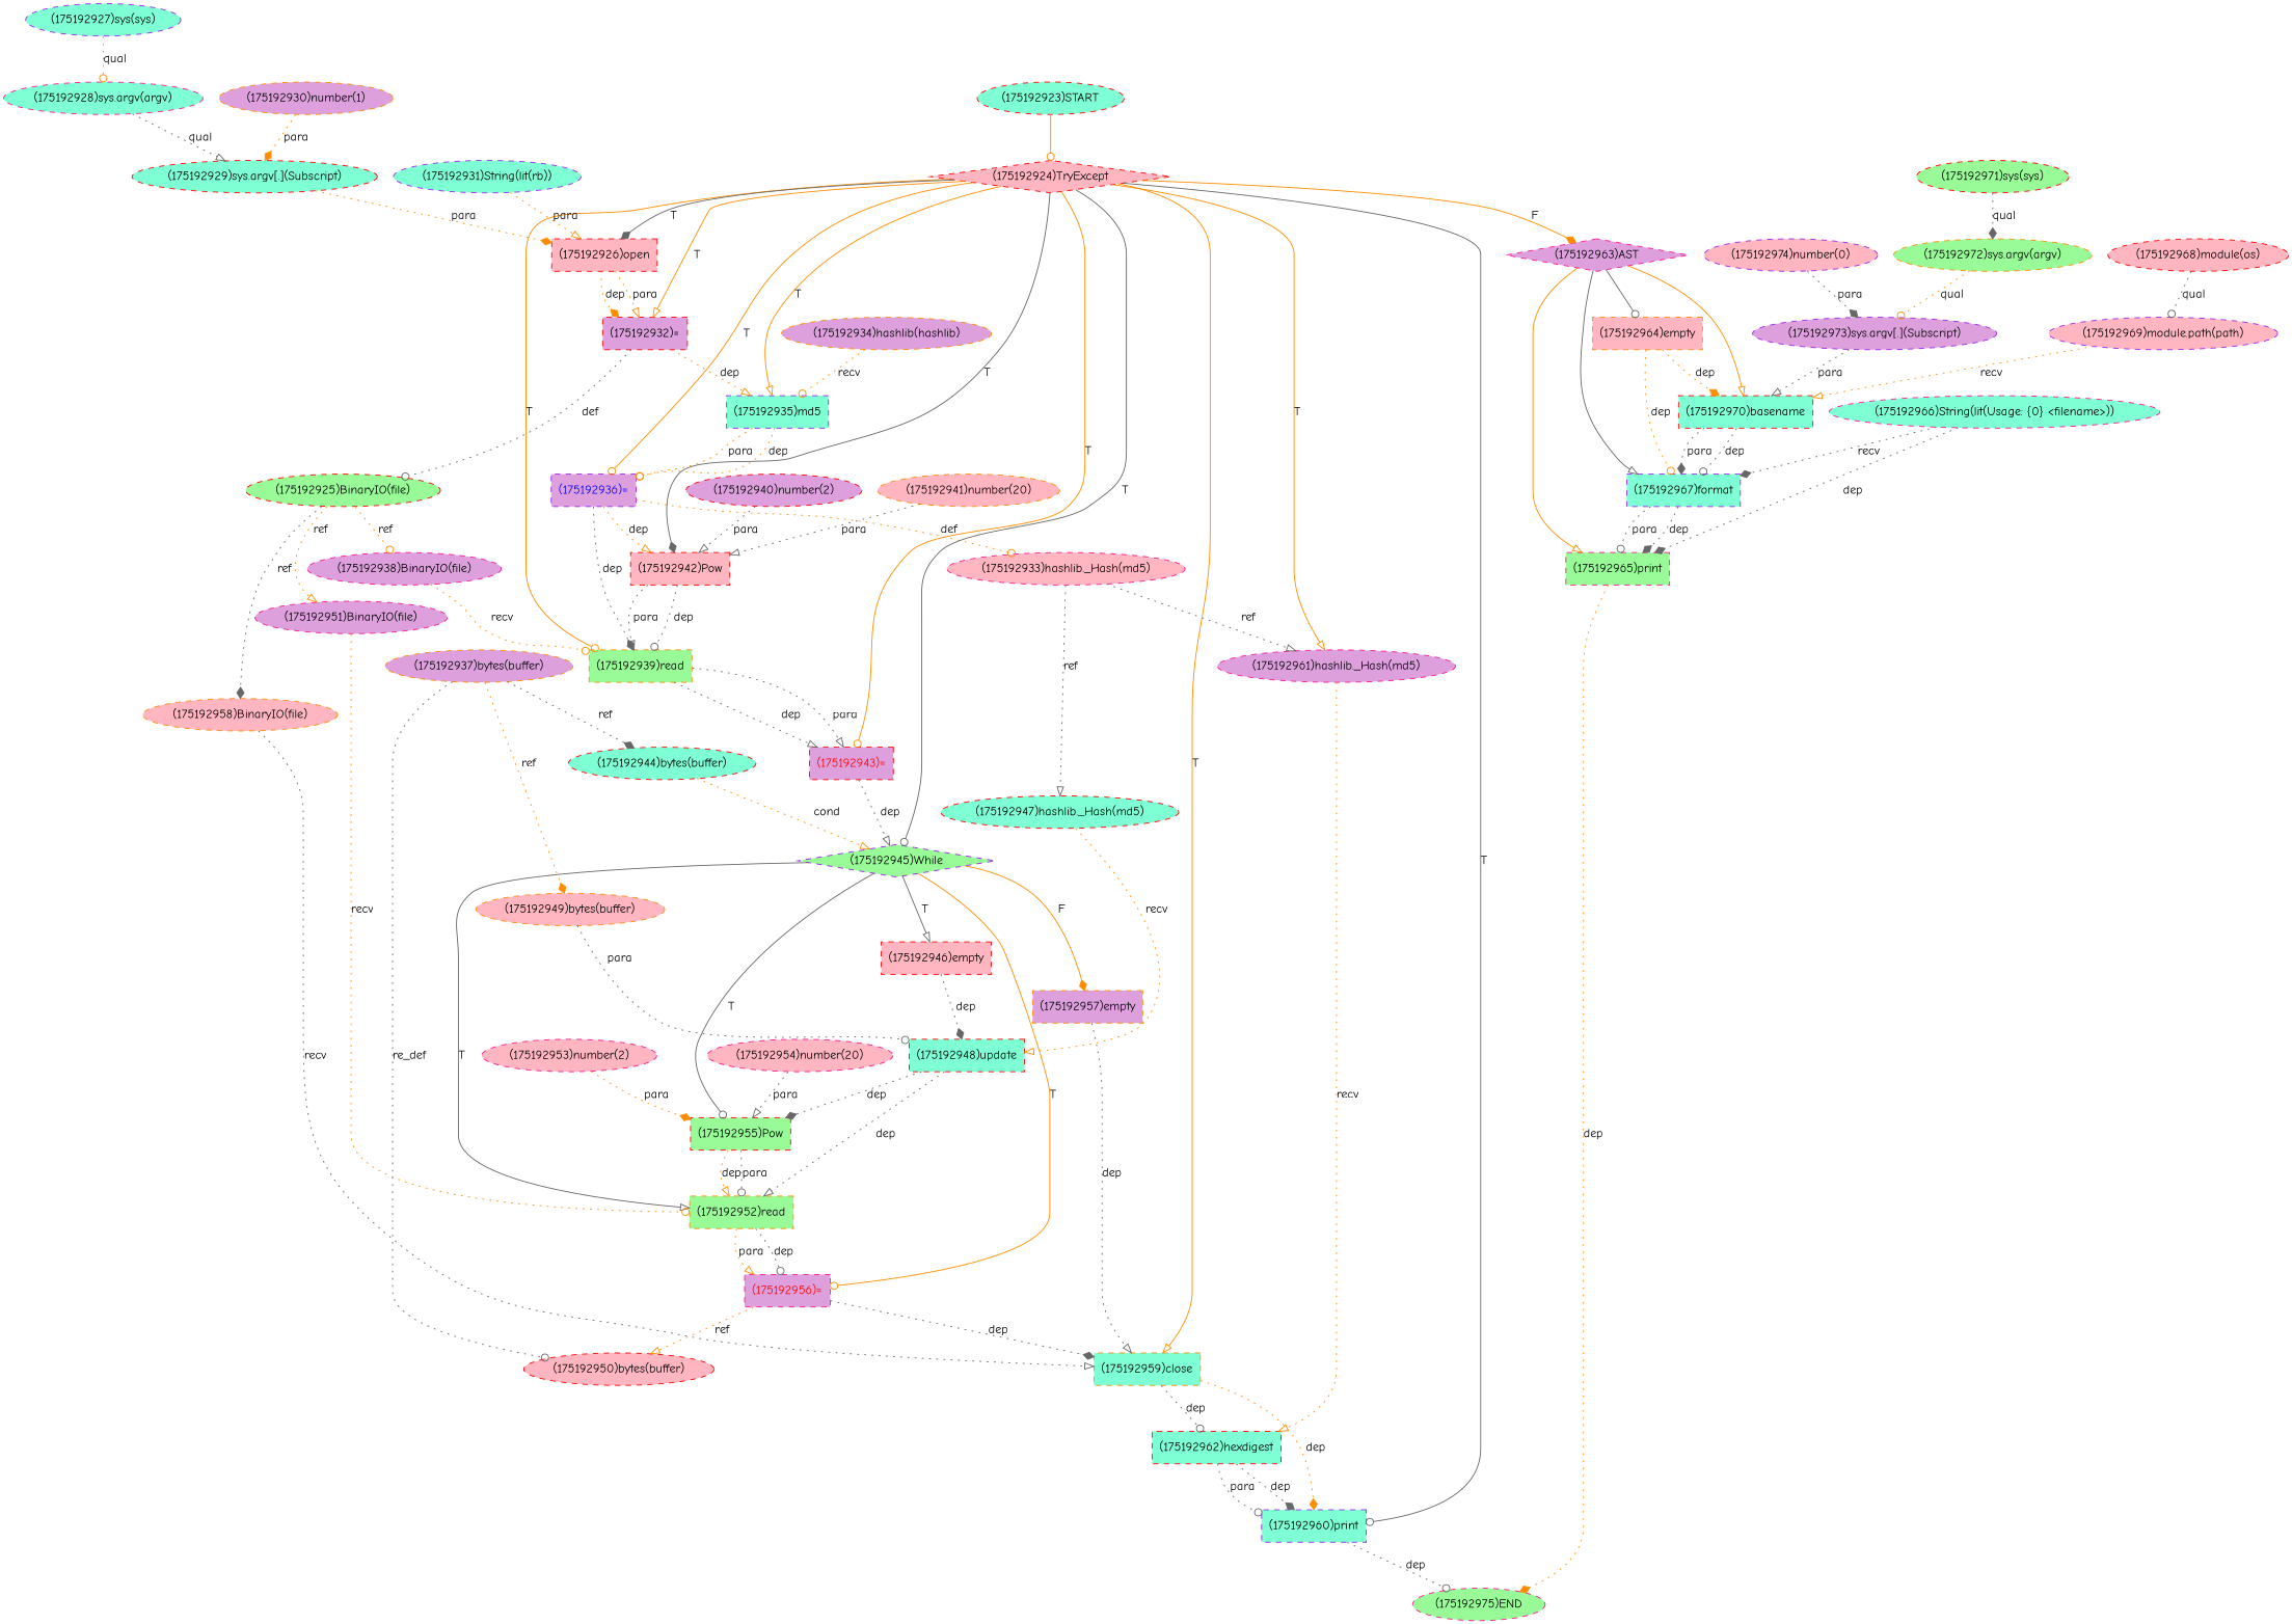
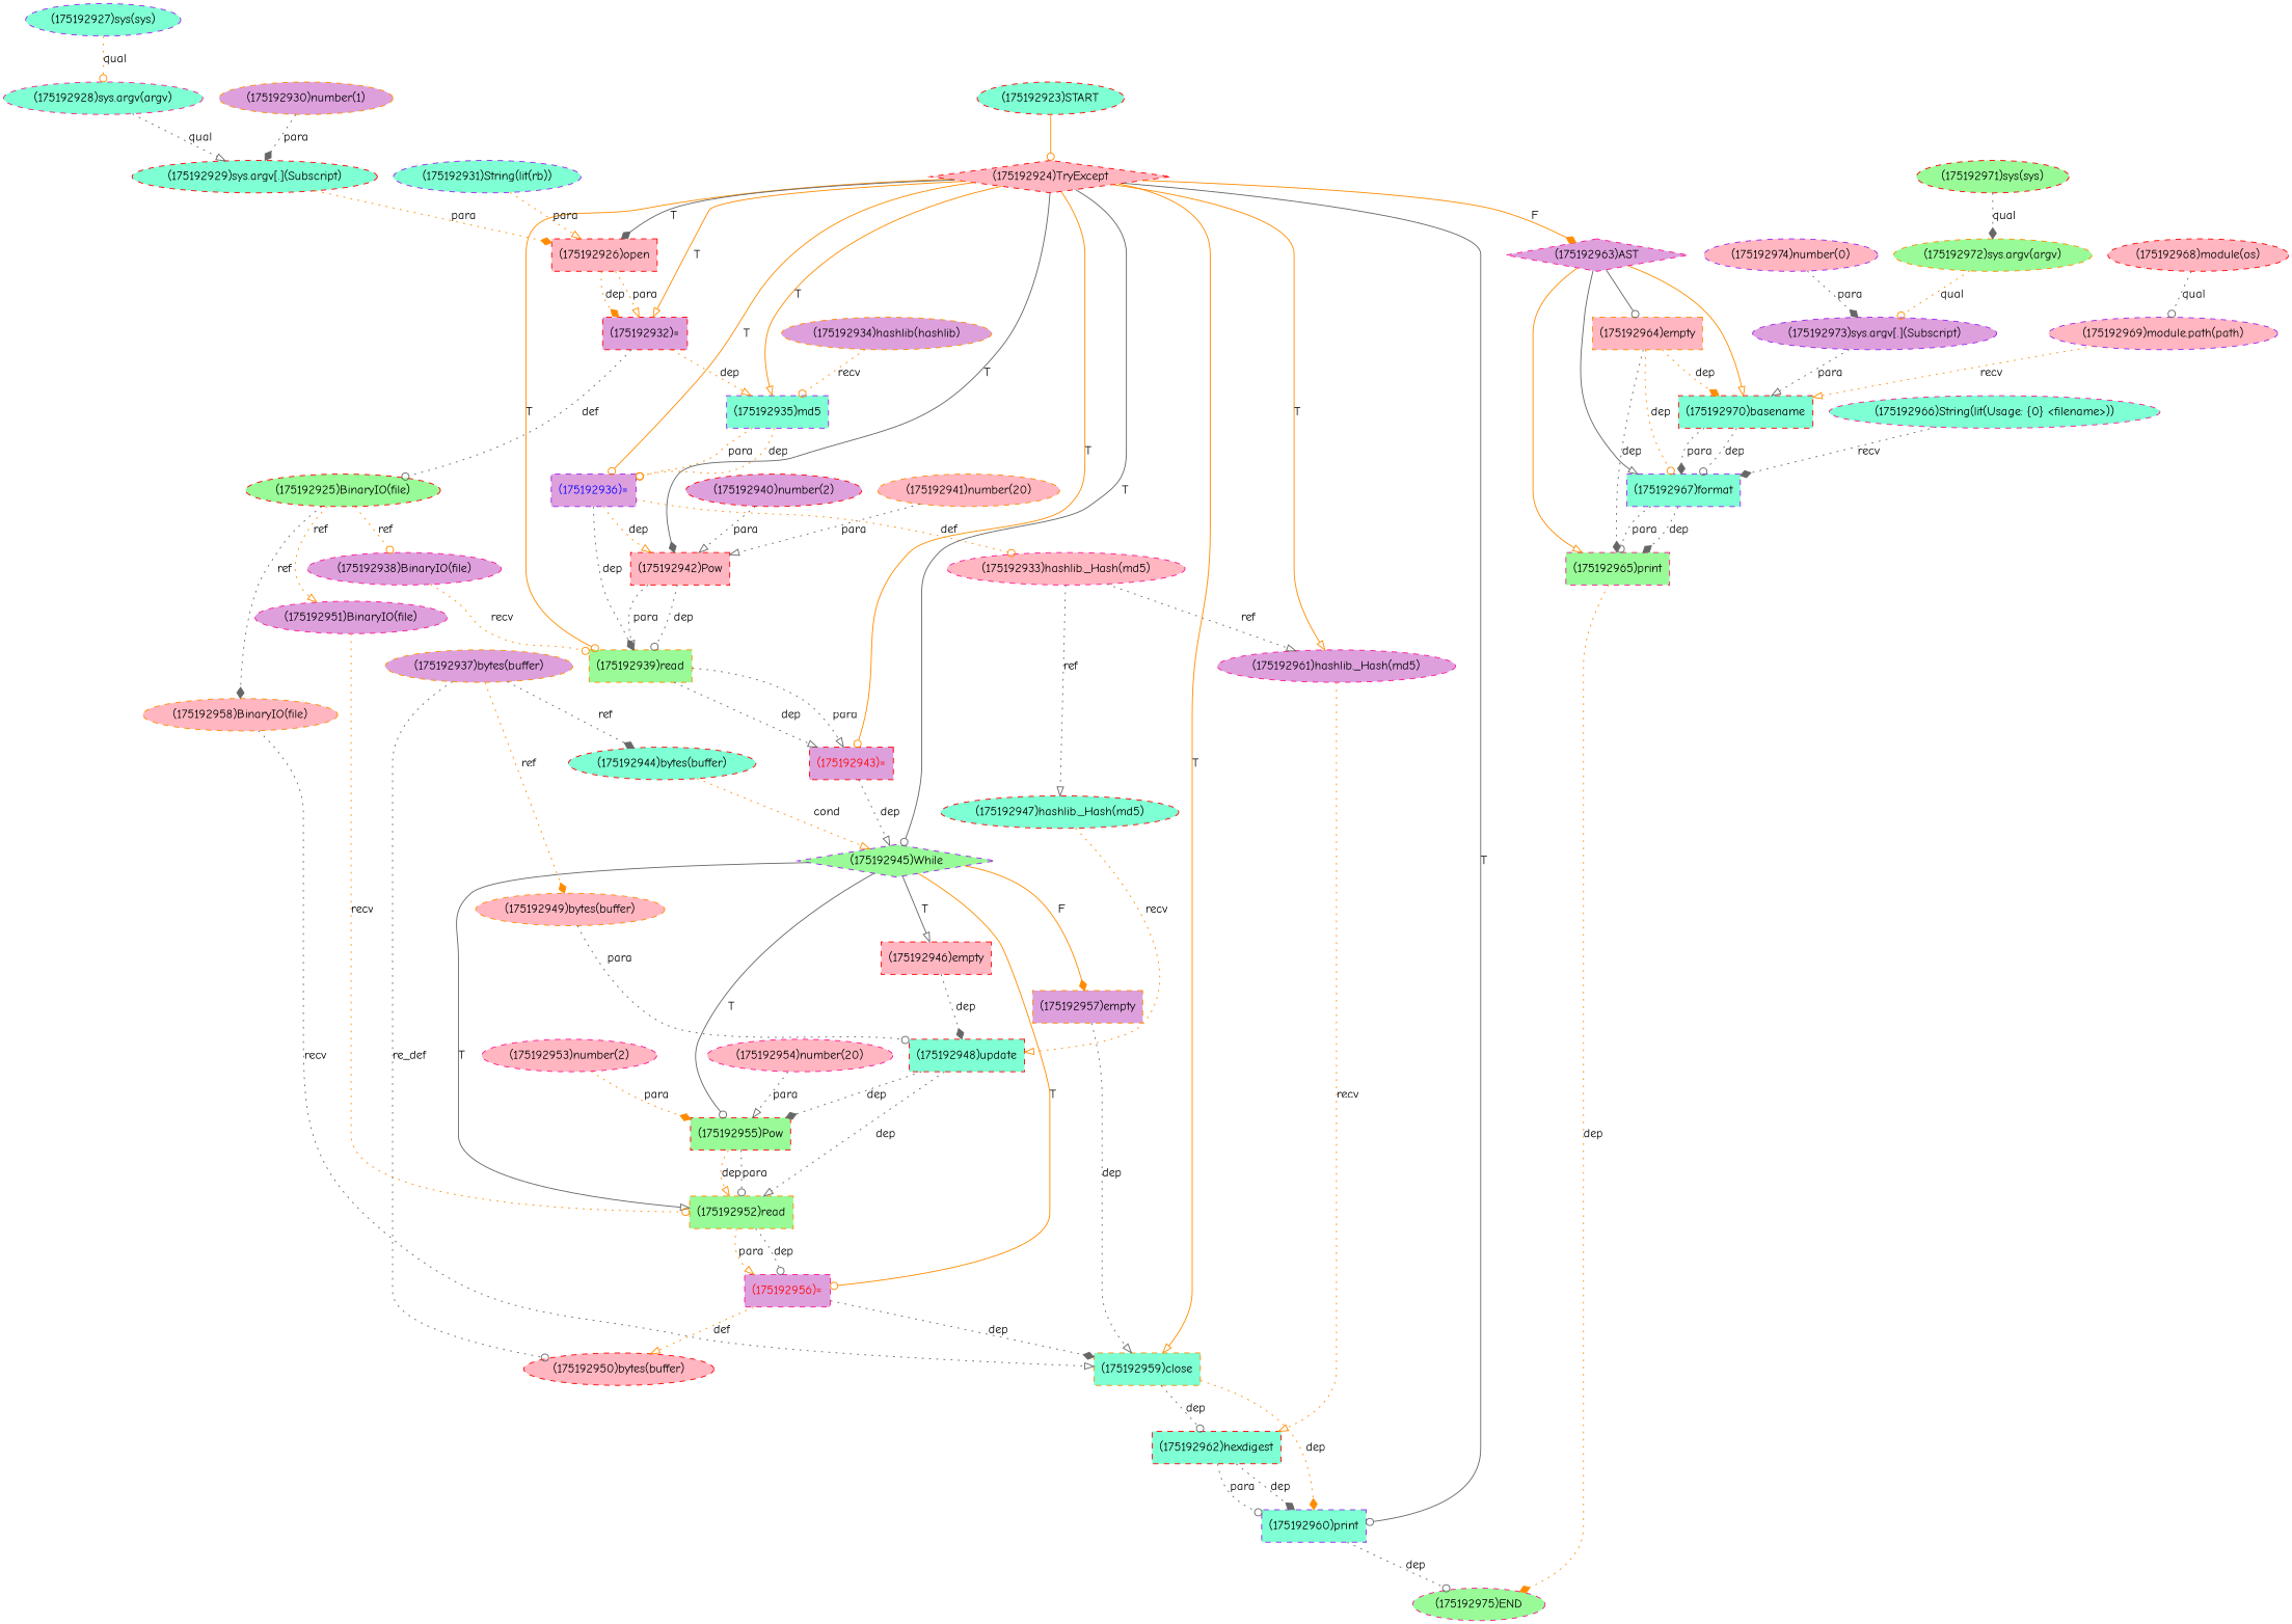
  digraph {
    fontname="Comic Neue"
    node [color=red fillcolor=lightpink fontname="Comic Neue" shape=ellipse style="dashed,filled"]
    edge [arrowhead=onormal color=gray40 fontname="Comic Neue" style=dotted]
    n1 [label="(175192942)Pow" shape=box]
    n2 [color=darkorange fillcolor=palegreen label="(175192939)read" shape=box]
    n3 [fillcolor=plum fontcolor=red label="(175192943)=" shape=box]
    n4 [fillcolor=aquamarine label="(175192929)sys.argv[.](Subscript)"]
    n5 [fontcolor=black label="(175192926)open" shape=box]
    n6 [fillcolor=plum fontcolor=black label="(175192932)=" shape=box]
    n7 [color=purple label="(175192974)number(0)"]
    n8 [color=purple fillcolor=plum label="(175192973)sys.argv[.](Subscript)"]
    n9 [fillcolor=aquamarine label="(175192970)basename" shape=box]
    n10 [color=purple fillcolor=aquamarine label="(175192960)print" shape=box]
    n11 [color=deeppink fillcolor=palegreen label="(175192975)END" shape=""]
    n12 [color=purple fillcolor=plum fontcolor=blue label="(175192936)=" shape=box]
    n13 [color=deeppink label="(175192933)hashlib._Hash(md5)"]
    n14 [color=deeppink fillcolor=plum label="(175192961)hashlib._Hash(md5)"]
    n15 [fillcolor=aquamarine label="(175192947)hashlib._Hash(md5)"]
    n16 [color=deeppink fillcolor=plum fontcolor=red label="(175192956)=" shape=box]
    n17 [color=darkorange fillcolor=aquamarine fontcolor=black label="(175192959)close" shape=box]
    n18 [label="(175192950)bytes(buffer)"]
    n19 [fillcolor=aquamarine label="(175192962)hexdigest" shape=box]
    n20 [color=purple fillcolor=palegreen label="(175192945)While" shape=diamond]
    n21 [color=purple fillcolor=aquamarine label="(175192935)md5" shape=box]
    n22 [fillcolor=palegreen fontcolor=black label="(175192925)BinaryIO(file)"]
    n23 [color=darkorange fontcolor=black label="(175192958)BinaryIO(file)"]
    n24 [color=deeppink fillcolor=plum label="(175192951)BinaryIO(file)"]
    n25 [color=deeppink fillcolor=plum label="(175192938)BinaryIO(file)"]
    n26 [color=darkorange fillcolor=palegreen label="(175192952)read" shape=box]
    n27 [color=darkorange fillcolor=plum label="(175192937)bytes(buffer)"]
    n28 [fillcolor=aquamarine label="(175192944)bytes(buffer)"]
    n29 [color=darkorange label="(175192949)bytes(buffer)"]
    n30 [fillcolor=palegreen label="(175192955)Pow" shape=box]
    n31 [label="(175192946)empty" shape=box]
    n32 [color=darkorange fillcolor=plum label="(175192957)empty" shape=box]
    n33 [fillcolor=aquamarine label="(175192948)update" shape=box]
    n34 [color=purple fillcolor=aquamarine label="(175192967)format" shape=box]
    n35 [color=deeppink fillcolor=palegreen label="(175192965)print" shape=box]
    n36 [color=deeppink fillcolor=aquamarine label="(175192928)sys.argv(argv)"]
    n37 [color=darkorange label="(175192941)number(20)"]
    n38 [color=deeppink label="(175192954)number(20)"]
    n39 [fillcolor=aquamarine label="(175192923)START" shape=""]
    n40 [label="(175192924)TryExcept" shape=diamond]
    n41 [color=deeppink fillcolor=plum label="(175192963)AST" shape=diamond]
    n42 [color=purple label="(175192969)module.path(path)"]
    n43 [color=darkorange label="(175192964)empty" shape=box]
    n44 [color=darkorange fillcolor=plum label="(175192930)number(1)"]
    n45 [color=darkorange fillcolor=plum label="(175192934)hashlib(hashlib)"]
    n46 [fillcolor=palegreen label="(175192971)sys(sys)"]
    n47 [color=darkorange fillcolor=palegreen label="(175192972)sys.argv(argv)"]
    n48 [color=purple fillcolor=aquamarine fontcolor=black label="(175192931)String(lit(rb))"]
    n49 [color=deeppink fillcolor=aquamarine label="(175192966)String(lit(Usage: {0} <filename>))"]
    n50 [fillcolor=plum label="(175192940)number(2)"]
    n51 [label="(175192968)module(os)"]
    n52 [color=deeppink label="(175192953)number(2)"]
    n53 [color=purple fillcolor=aquamarine label="(175192927)sys(sys)"]
    n1 -> n2 [arrowhead=odot label=dep]
    n1 -> n2 [label=para]
    n2 -> n3 [label=dep]
    n2 -> n3 [label=para]
    n3 -> n20 [label=dep]
    n4 -> n5 [arrowhead=diamond color=darkorange label=para]
    n5 -> n6 [arrowhead=diamond color=darkorange label=dep]
    n5 -> n6 [color=darkorange label=para]
    n6 -> n21 [color=darkorange label=dep]
    n6 -> n22 [arrowhead=odot label=def]
    n7 -> n8 [arrowhead=diamond label=para]
    n8 -> n9 [label=para]
    n9 -> n34 [arrowhead=odot label=dep]
    n9 -> n34 [arrowhead=diamond label=para]
    n10 -> n11 [arrowhead=odot label=dep]
    n12 -> n1 [color=darkorange label=dep]
    n12 -> n2 [arrowhead=diamond label=dep]
    n12 -> n13 [arrowhead=odot color=darkorange label=def]
    n13 -> n14 [label=ref]
    n13 -> n15 [label=ref]
    n14 -> n19 [color=darkorange label=recv]
    n15 -> n33 [color=darkorange label=recv]
    n16 -> n17 [arrowhead=diamond label=dep]
-   n16 -> n18 [color=darkorange label=ref]
+   n16 -> n18 [color=darkorange label=def]
    n17 -> n10 [arrowhead=diamond color=darkorange label=dep]
    n17 -> n19 [arrowhead=odot label=dep]
    n19 -> n10 [arrowhead=diamond label=dep]
    n19 -> n10 [arrowhead=odot label=para]
    n20 -> n16 [arrowhead=odot color=darkorange label=T style=""]
    n20 -> n26 [label=T style=""]
    n20 -> n30 [arrowhead=odot label=T style=""]
    n20 -> n31 [label=T style=""]
    n20 -> n32 [arrowhead=diamond color=darkorange label=F style=""]
    n21 -> n12 [arrowhead=odot color=darkorange label=dep]
    n21 -> n12 [arrowhead=odot color=darkorange label=para]
    n22 -> n23 [arrowhead=diamond label=ref]
    n22 -> n24 [color=darkorange label=ref]
    n22 -> n25 [arrowhead=odot color=darkorange label=ref]
    n23 -> n17 [label=recv]
    n24 -> n26 [arrowhead=odot color=darkorange label=recv]
    n25 -> n2 [arrowhead=odot color=darkorange label=recv]
    n26 -> n16 [arrowhead=odot label=dep]
    n26 -> n16 [color=darkorange label=para]
    n27 -> n18 [arrowhead=odot label=re_def]
    n27 -> n28 [arrowhead=diamond label=ref]
    n27 -> n29 [arrowhead=diamond color=darkorange label=ref]
    n28 -> n20 [color=darkorange label=cond]
    n29 -> n33 [arrowhead=odot label=para]
    n30 -> n26 [color=darkorange label=dep]
    n30 -> n26 [arrowhead=odot label=para]
    n31 -> n33 [arrowhead=diamond label=dep]
    n32 -> n17 [label=dep]
    n33 -> n26 [label=dep]
    n33 -> n30 [arrowhead=diamond label=dep]
    n34 -> n35 [arrowhead=diamond label=dep]
    n34 -> n35 [arrowhead=odot label=para]
    n35 -> n11 [arrowhead=diamond color=darkorange label=dep]
    n36 -> n4 [label=qual]
    n37 -> n1 [label=para]
    n38 -> n30 [label=para]
    n39 -> n40 [arrowhead=odot color=darkorange style=solid]
    n40 -> n1 [arrowhead=diamond label=T style=""]
    n40 -> n2 [arrowhead=odot color=darkorange label=T style=""]
    n40 -> n3 [arrowhead=odot color=darkorange label=T style=""]
    n40 -> n5 [arrowhead=diamond label=T style=""]
    n40 -> n6 [color=darkorange label=T style=""]
    n40 -> n10 [arrowhead=odot label=T style=""]
    n40 -> n12 [arrowhead=odot color=darkorange label=T style=""]
    n40 -> n14 [color=darkorange label=T style=""]
    n40 -> n17 [color=darkorange label=T style=""]
    n40 -> n20 [arrowhead=odot label=T style=""]
    n40 -> n21 [color=darkorange label=T style=""]
    n40 -> n41 [arrowhead=diamond color=darkorange label=F style=""]
    n41 -> n9 [color=darkorange style=solid]
    n41 -> n34 [style=solid]
    n41 -> n35 [color=darkorange style=solid]
    n41 -> n43 [arrowhead=odot style=solid]
    n42 -> n9 [color=darkorange label=recv]
    n43 -> n9 [arrowhead=diamond color=darkorange label=dep]
    n43 -> n34 [arrowhead=odot color=darkorange label=dep]
-   n49 -> n35 [arrowhead=diamond label=dep]
-   n44 -> n4 [arrowhead=diamond color=darkorange label=para]
+   n43 -> n35 [arrowhead=diamond label=dep]
+   n44 -> n4 [arrowhead=diamond label=para]
    n45 -> n21 [arrowhead=odot color=darkorange label=recv]
    n46 -> n47 [arrowhead=diamond label=qual]
    n47 -> n8 [arrowhead=odot color=darkorange label=qual]
    n48 -> n5 [color=darkorange label=para]
    n49 -> n34 [arrowhead=diamond label=recv]
    n50 -> n1 [label=para]
    n51 -> n42 [arrowhead=odot label=qual]
    n52 -> n30 [arrowhead=diamond color=darkorange label=para]
    n53 -> n36 [arrowhead=odot color=darkorange label=qual]
  }
